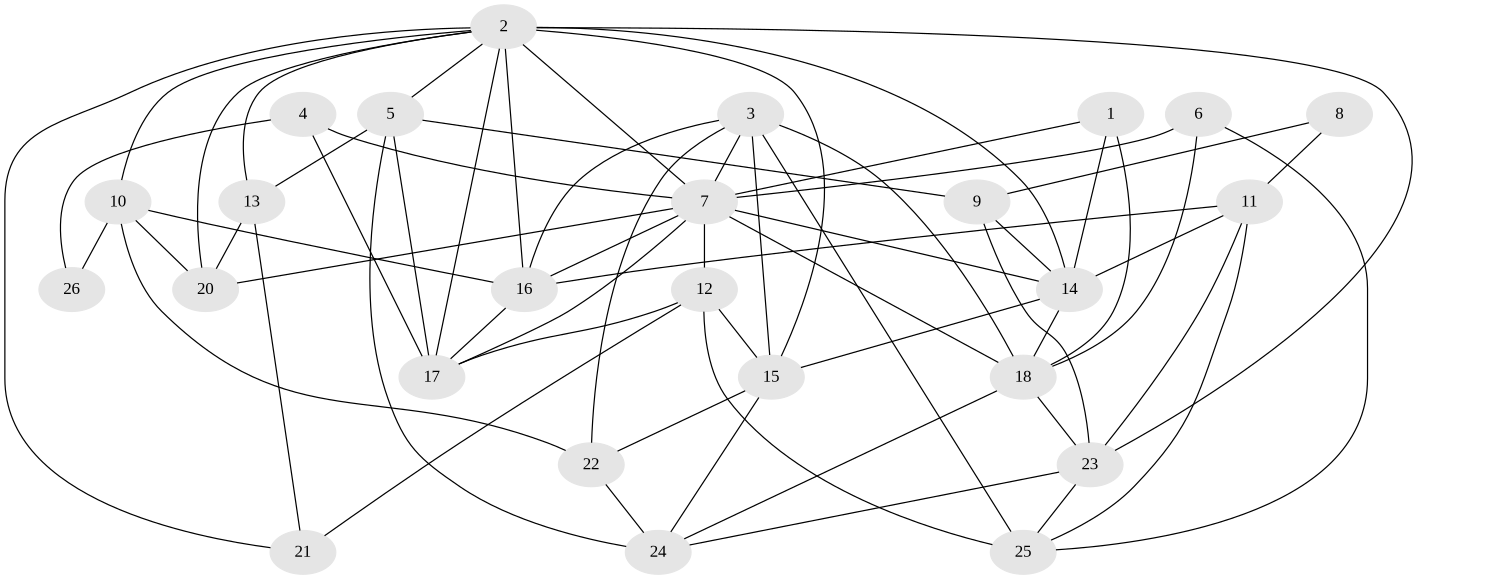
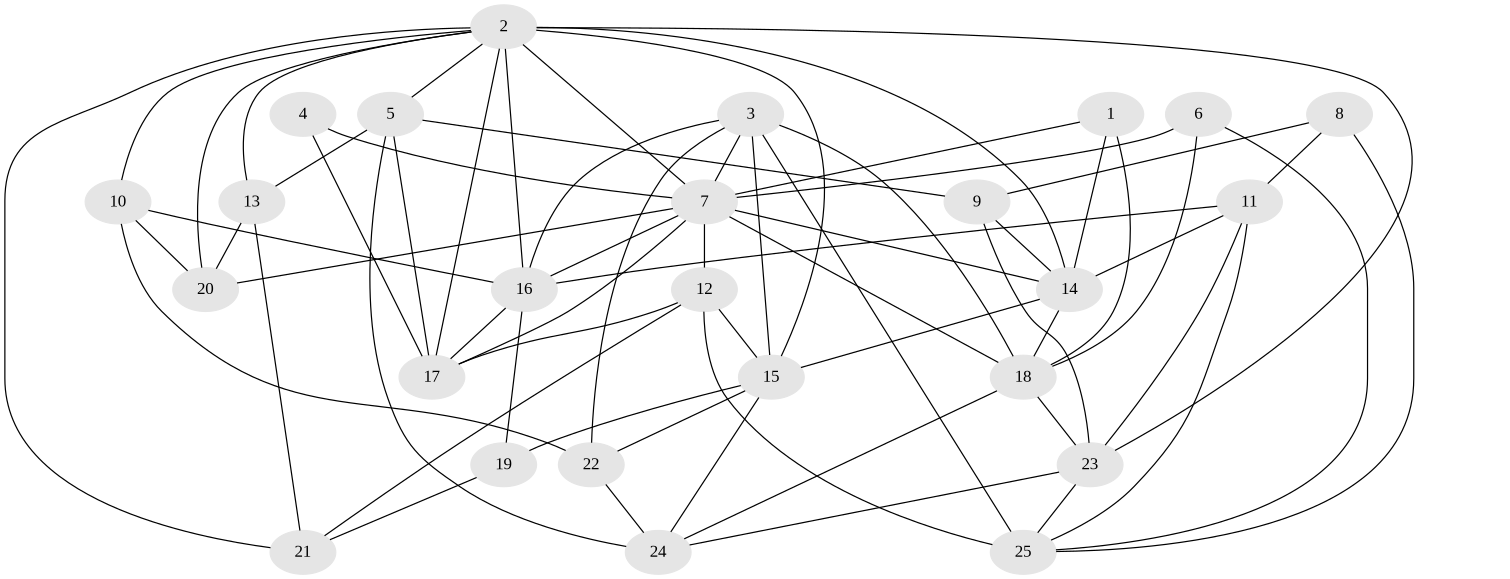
  graph {
    fontname="Liberation Serif"
    node [color=gray90 fontname="Liberation Serif" style=filled]
    edge [fontname="Liberation Serif" weight=1.0]
    1
    7
    14
    18
    16
    20
    12
    17
    15
    23
    24
    2
    5
    10
    13
    21
    9
    22
-   26
+   19
    25
    3
    4
    6
    8
    11
    1 -- 7
    1 -- 14
    1 -- 18 [weight=2.0]
    7 -- 14
    7 -- 18 [weight=2.0]
    7 -- 16
    7 -- 20 [weight=2.0]
    7 -- 12
    7 -- 17
    14 -- 18
    14 -- 15
    18 -- 23
    18 -- 24
    16 -- 17
+   16 -- 19
    12 -- 17
    12 -- 15
    12 -- 21
    12 -- 25 [weight=3.0]
    15 -- 24
    15 -- 22
+   15 -- 19
    23 -- 24
    23 -- 25
    2 -- 7
    2 -- 14 [weight=2.0]
    2 -- 16
    2 -- 20
    2 -- 17
    2 -- 15
    2 -- 23 [weight=2.0]
    2 -- 5
    2 -- 10
    2 -- 13
    2 -- 21
    5 -- 17
    5 -- 24
    5 -- 13
    5 -- 9
    10 -- 16
    10 -- 20
    10 -- 22
-   10 -- 26
    13 -- 20 [weight=2.0]
    13 -- 21
    9 -- 14
    9 -- 23
    22 -- 24
+   19 -- 21
    3 -- 7
    3 -- 18
    3 -- 16
    3 -- 15
    3 -- 22
    3 -- 25 [weight=3.0]
    4 -- 7
    4 -- 17
-   4 -- 26
    6 -- 7
    6 -- 18 [weight=4.0]
    6 -- 25 [weight=2.0]
    8 -- 9
+   8 -- 25 [weight=2.0]
    8 -- 11
    11 -- 14 [weight=2.0]
    11 -- 16 [weight=2.0]
    11 -- 23
    11 -- 25
  }
